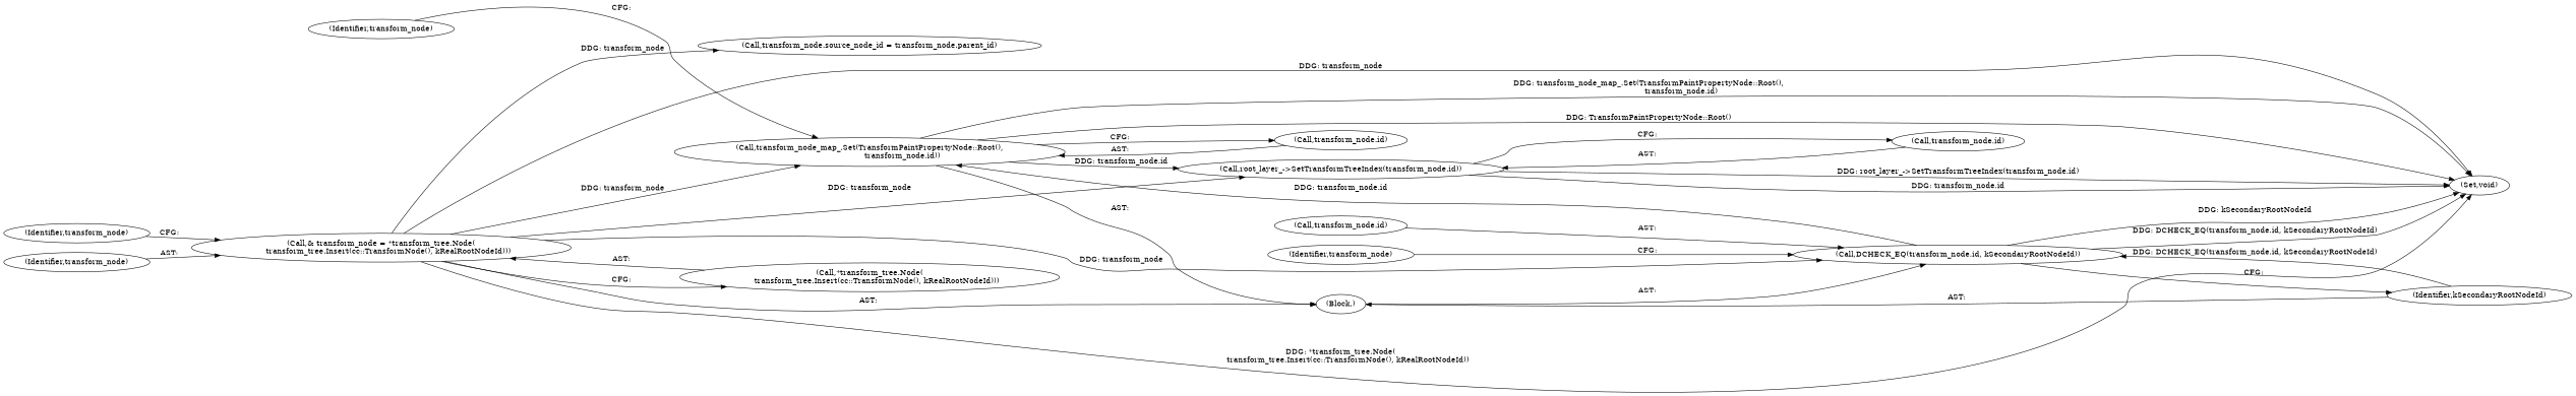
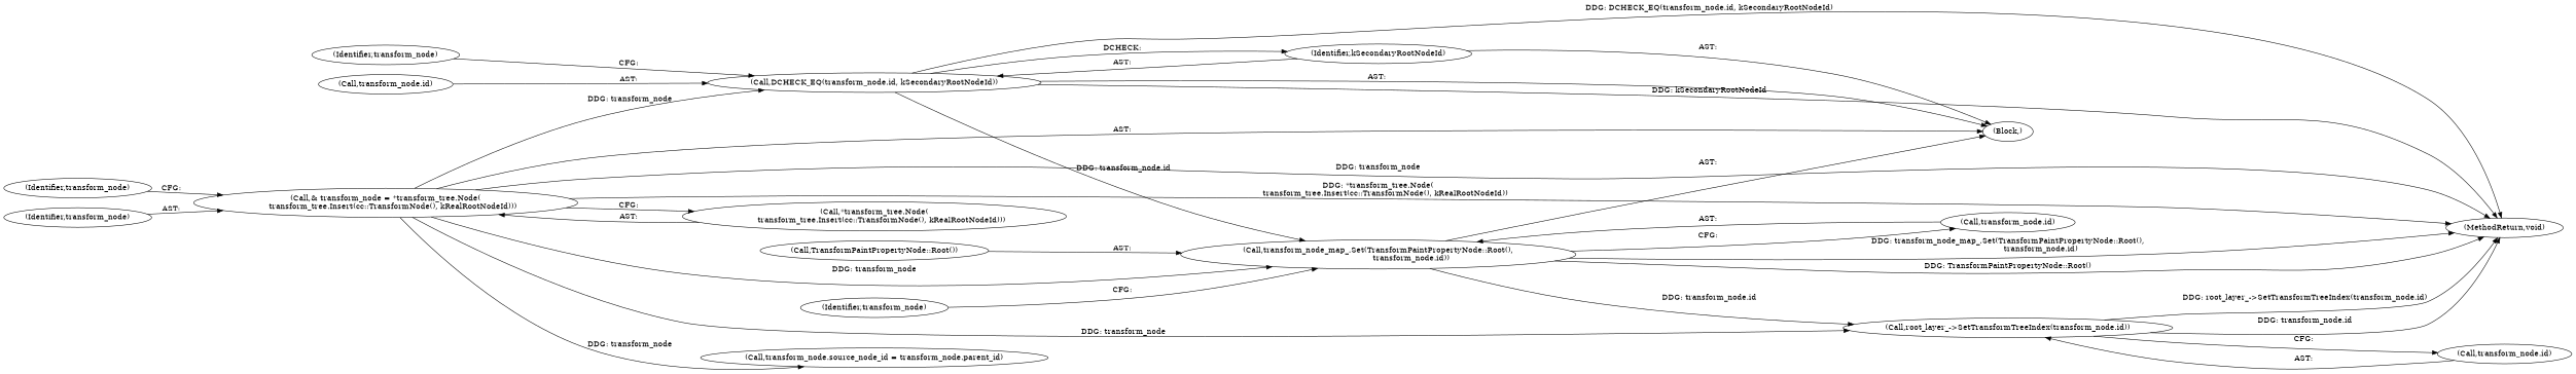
  digraph {
    rankdir=LR
    n1 [label="(Call,transform_node_map_.Set(TransformPaintPropertyNode::Root(),\n                           transform_node.id))"]
    n2 [label="(Call,root_layer_->SetTransformTreeIndex(transform_node.id))"]
    n3 [label="(Call,transform_node.id)"]
-   n4 [label="(Set,void)"]
+   n4 [label="(MethodReturn,void)"]
    n5 [label="(Block,)"]
    n6 [label="(Call,transform_node.id)"]
    n7 [label="(Call,& transform_node = *transform_tree.Node(\n      transform_tree.Insert(cc::TransformNode(), kRealRootNodeId)))"]
    n8 [label="(Call,DCHECK_EQ(transform_node.id, kSecondaryRootNodeId))"]
    n9 [label="(Call,transform_node.source_node_id = transform_node.parent_id)"]
    n10 [label="(Call,*transform_tree.Node(\n      transform_tree.Insert(cc::TransformNode(), kRealRootNodeId)))"]
    n11 [label="(Identifier,kSecondaryRootNodeId)"]
    n12 [label="(Identifier,transform_node)"]
    n13 [label="(Identifier,transform_node)"]
    n14 [label="(Identifier,transform_node)"]
+   n15 [label="(Call,TransformPaintPropertyNode::Root())"]
    n16 [label="(Identifier,transform_node)"]
    n17 [label="(Call,transform_node.id)"]
    n1 -> n2 [label="DDG: transform_node.id"]
    n1 -> n3 [label="CFG: "]
    n1 -> n4 [label="DDG: transform_node_map_.Set(TransformPaintPropertyNode::Root(),\n                           transform_node.id)"]
    n1 -> n4 [label="DDG: TransformPaintPropertyNode::Root()"]
    n1 -> n5 [label="AST: "]
    n2 -> n4 [label="DDG: root_layer_->SetTransformTreeIndex(transform_node.id)"]
    n2 -> n4 [label="DDG: transform_node.id"]
    n2 -> n6 [label="CFG: "]
    n3 -> n1 [label="AST: "]
    n6 -> n2 [label="AST: "]
    n7 -> n1 [label="DDG: transform_node"]
    n7 -> n2 [label="DDG: transform_node"]
    n7 -> n4 [label="DDG: transform_node"]
    n7 -> n4 [label="DDG: *transform_tree.Node(\n      transform_tree.Insert(cc::TransformNode(), kRealRootNodeId))"]
    n7 -> n5 [label="AST: "]
    n7 -> n8 [label="DDG: transform_node"]
    n7 -> n9 [label="DDG: transform_node"]
    n7 -> n10 [label="CFG: "]
    n8 -> n1 [label="DDG: transform_node.id"]
    n8 -> n4 [label="DDG: DCHECK_EQ(transform_node.id, kSecondaryRootNodeId)"]
    n8 -> n4 [label="DDG: kSecondaryRootNodeId"]
-   n5 -> n8 [label="AST: "]
-   n8 -> n11 [label="CFG: "]
+   n8 -> n5 [label="AST: "]
+   n8 -> n11 [label="DCHECK: "]
    n10 -> n7 [label="AST: "]
    n11 -> n5 [label="AST: "]
-   n11 -> n8 [label="DDG: DCHECK_EQ(transform_node.id, kSecondaryRootNodeId)"]
+   n11 -> n8 [label="AST: "]
    n12 -> n7 [label="CFG: "]
    n13 -> n8 [label="CFG: "]
    n14 -> n1 [label="CFG: "]
+   n15 -> n1 [label="AST: "]
    n16 -> n7 [label="AST: "]
    n17 -> n8 [label="AST: "]
  }
